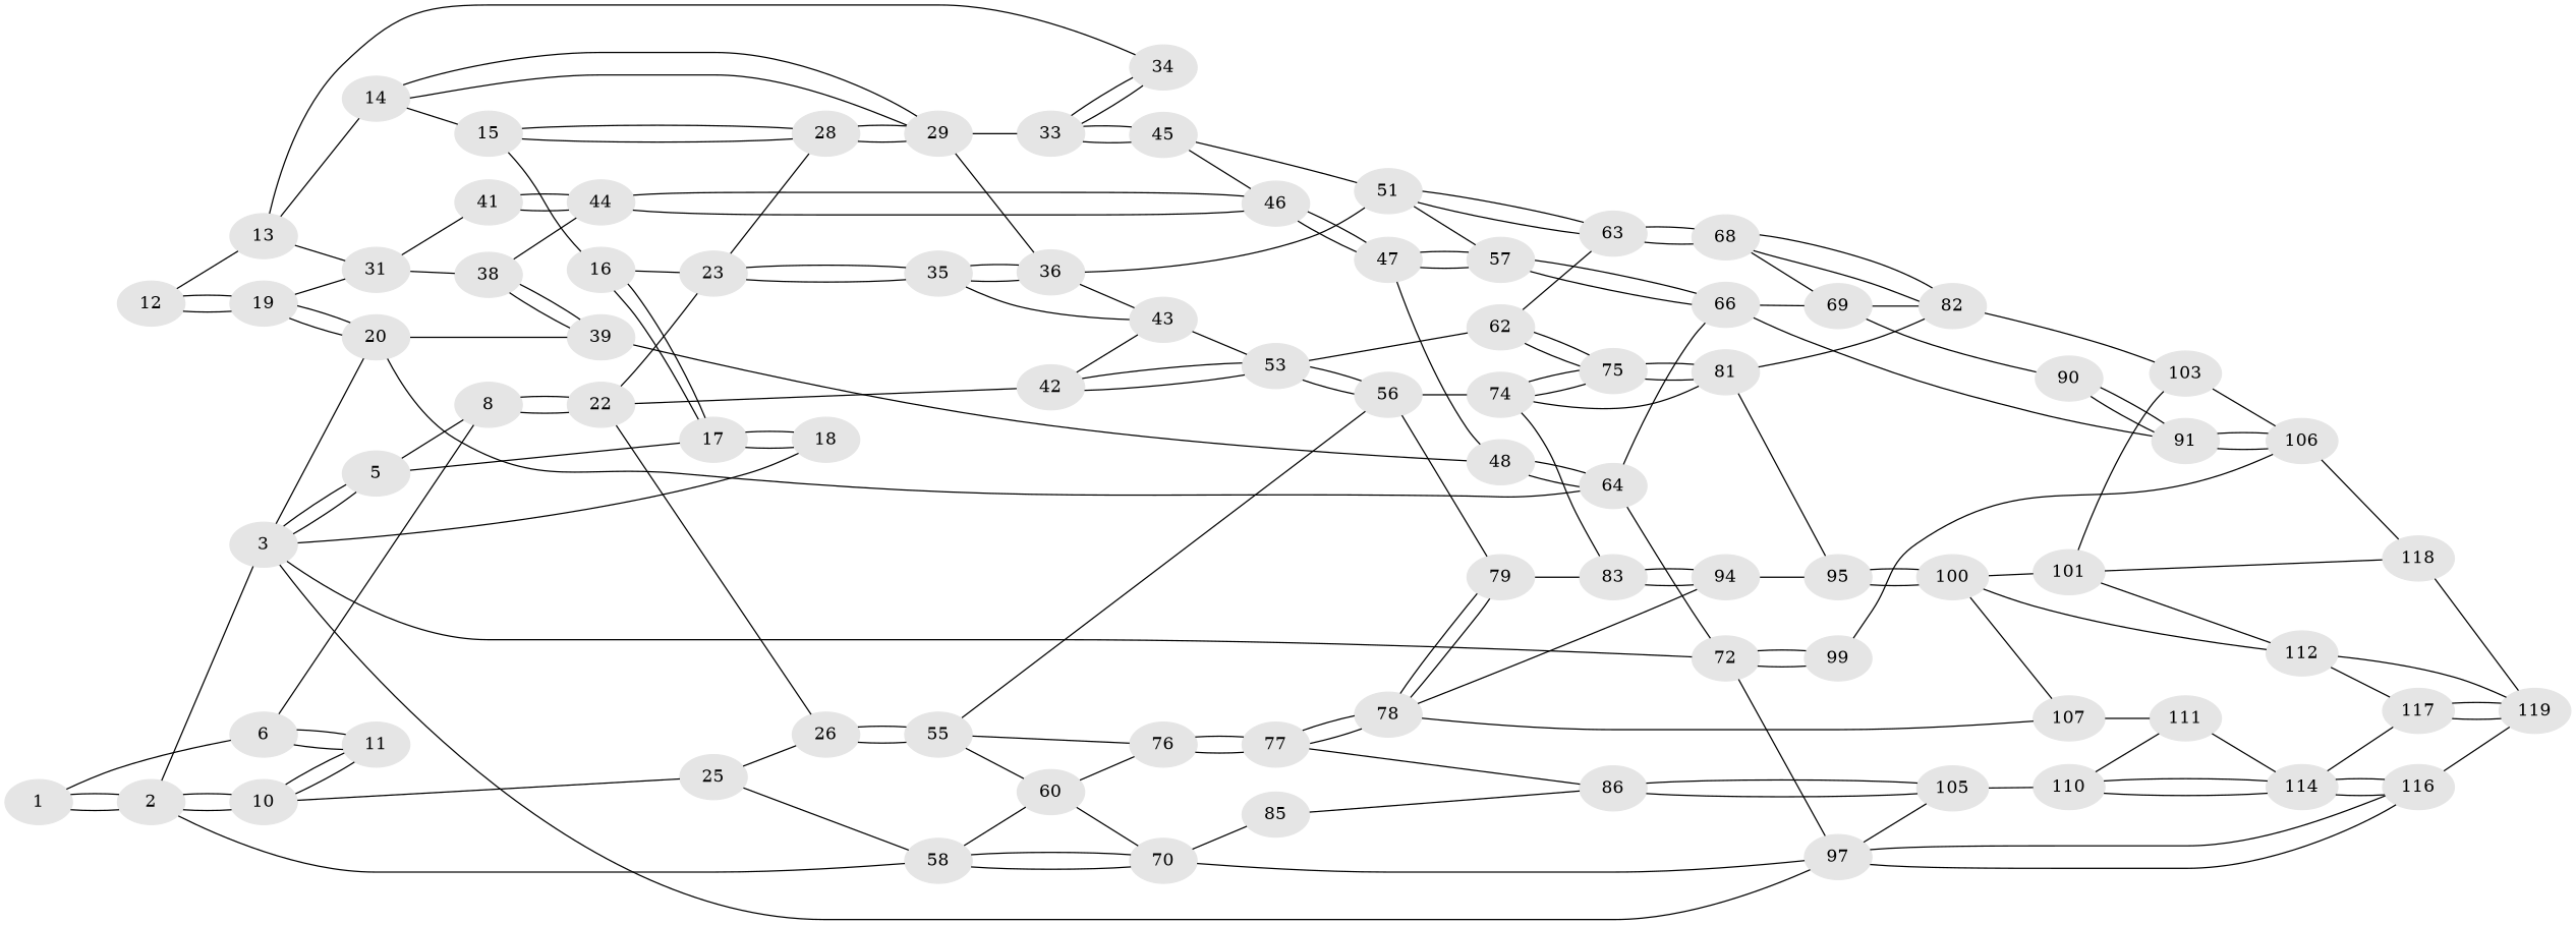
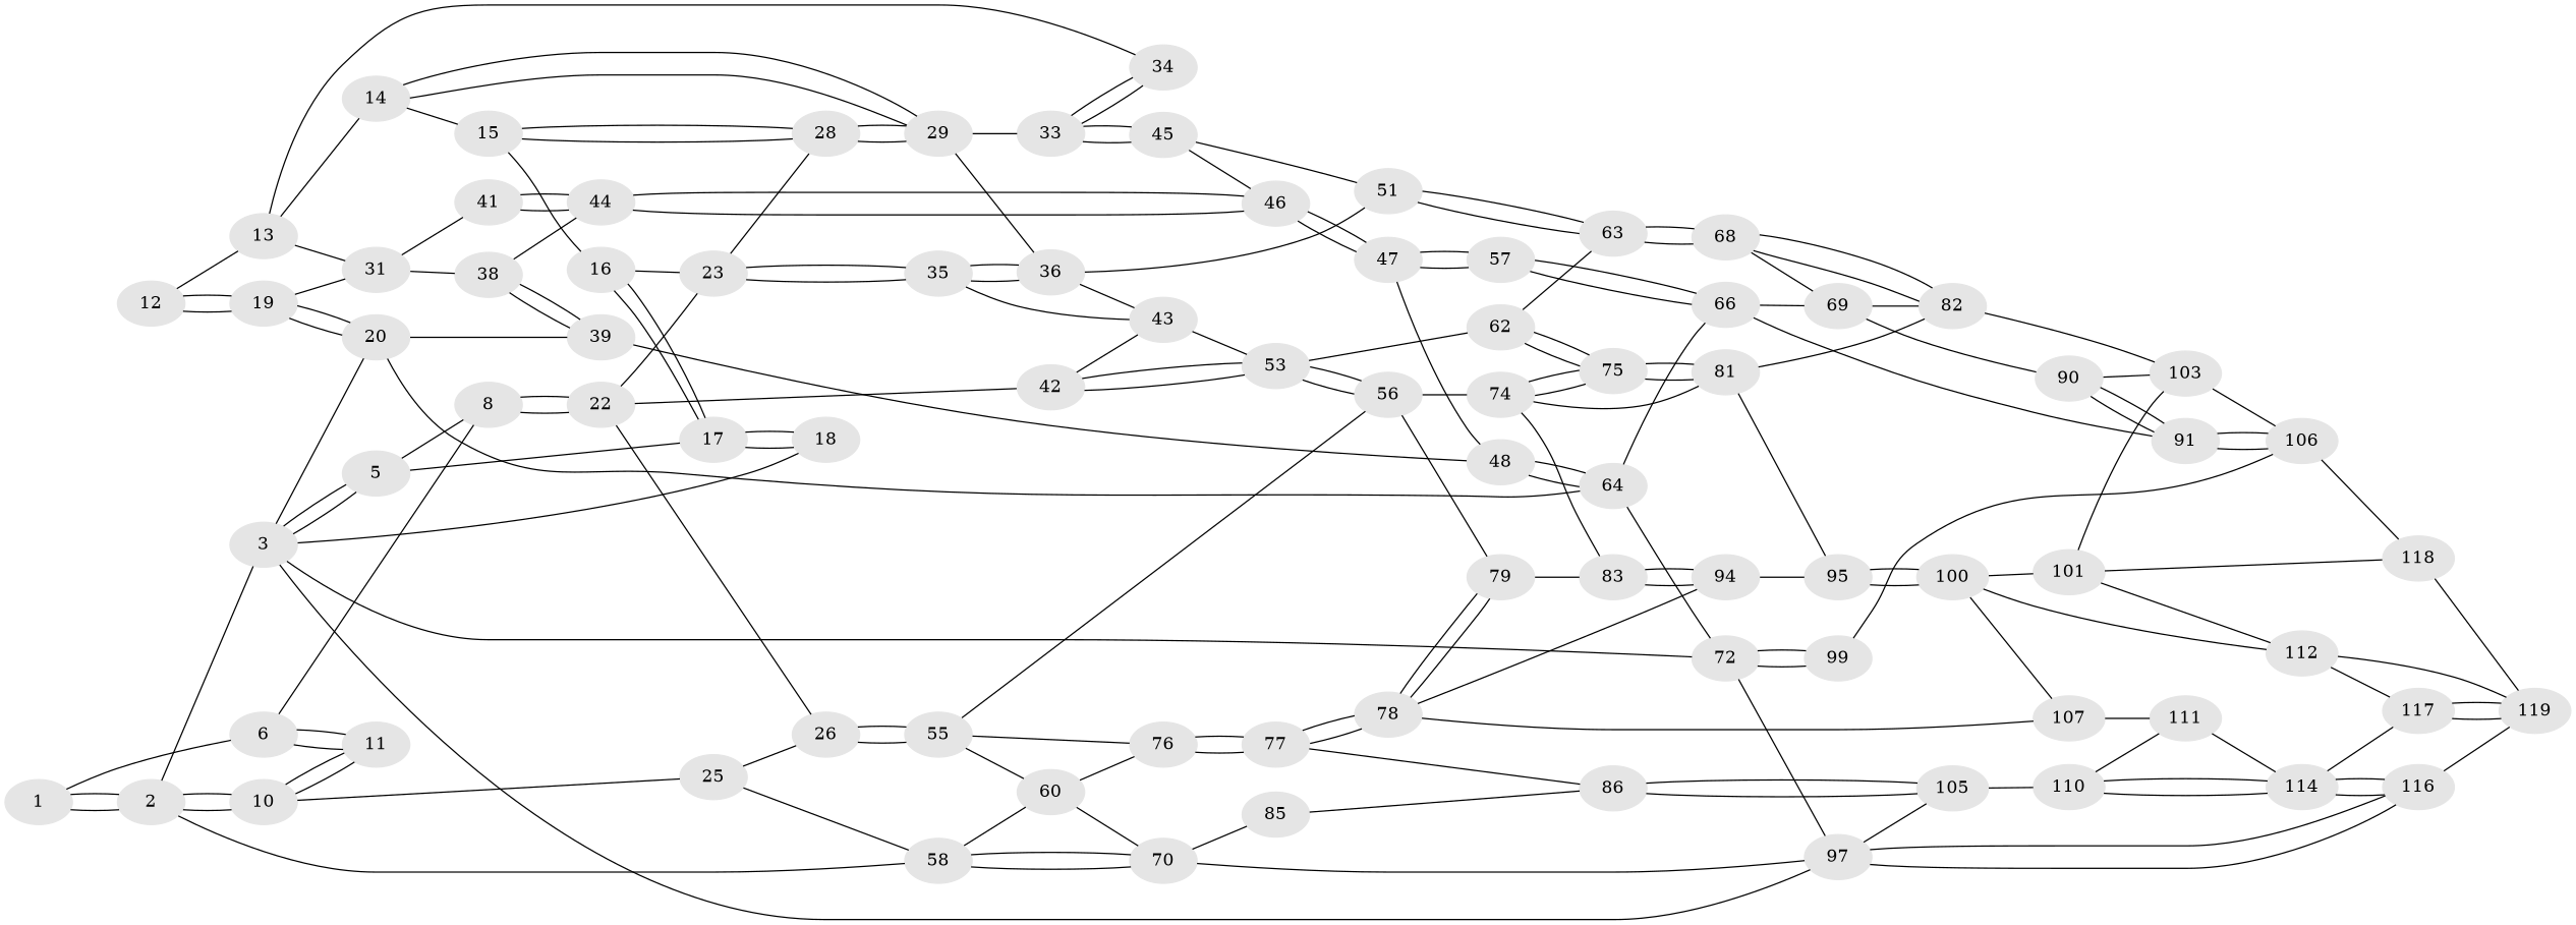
  graph {
    rankdir=LR
    node [color=gray90 style=filled]
    2 [super="+3"]
    1
    6 [super="+7"]
    n4 [label=3 super="+21"]
    10
    58 [super="+59"]
    8
    11
    5 [super="+9"]
    18
    20 [super="+40"]
    72
    97 [super="+98"]
    25
    60 [super="+71"]
    70 [super="+87"]
    17
    39
    64 [super="+65"]
    99
    105
    116
    22 [super="+27"]
    23 [super="+24"]
    26
    42
    13 [super="+30"]
    12
    19
    14
    31 [super="+37"]
    34
    15
    29 [super="+32"]
    38
    41
    16
    28
    33
    36 [super="+50"]
    35
    48
    66 [super="+67"]
    55 [super="+61"]
    43 [super="+49"]
    53 [super="+54"]
    56 [super="+73"]
    76 [super="+80"]
    45
    51 [super="+52"]
    44
    46
    57
    63
    62
    47
    68
    74 [super="+84"]
    79
    75
    77
    81 [super="+88"]
    83
    69 [super="+89"]
    91 [super="+92"]
    85
    82 [super="+93"]
    90
    106 [super="+109"]
    103 [super="+104"]
    86
    95
    94
    78 [super="+96"]
    107
    111
    100 [super="+108"]
    110
    118
    101 [super="+102"]
    112 [super="+113"]
    119 [super="+120"]
    117
    114 [super="+115"]
    2 -- n4
    2 -- 10
    2 -- 10
    2 -- 58
    1 -- 2
    1 -- 2
    1 -- 6
    6 -- 8
    6 -- 11 [weight=2]
    6 -- 11
    n4 -- 5
    n4 -- 5
    n4 -- 18
    n4 -- 20
    n4 -- 72
    n4 -- 97
    10 -- 11
    10 -- 11
    10 -- 25
    58 -- 60
    58 -- 70
    58 -- 70
    8 -- 22
    8 -- 22
    5 -- 8
    5 -- 17
    20 -- 39
    20 -- 64
    72 -- 97
    72 -- 99
    72 -- 99
    97 -- 105
    97 -- 116
    97 -- 116
    25 -- 58
    25 -- 26
    60 -- 70
    60 -- 76
    70 -- 97
    70 -- 85
    17 -- 18
    17 -- 18
    39 -- 48
    64 -- 72
    64 -- 66
    99 -- 106
    105 -- 110
    116 -- 119
    22 -- 23
    22 -- 26
    22 -- 42
    23 -- 28
    23 -- 35
    23 -- 35
    26 -- 55
    26 -- 55
    42 -- 43
    42 -- 53
    42 -- 53
    13 -- 14
    13 -- 31
    13 -- 34
    12 -- 13
    12 -- 19
    12 -- 19
    19 -- 20
    19 -- 20
    19 -- 31
    14 -- 15
    14 -- 29
    14 -- 29
    31 -- 38
    31 -- 41
    15 -- 16
    15 -- 28
    15 -- 28
    29 -- 33
    29 -- 36
    38 -- 39
    38 -- 39
    38 -- 44
    41 -- 44
    41 -- 44
    16 -- 17
    16 -- 17
    16 -- 23
    28 -- 29
    28 -- 29
    33 -- 34
    33 -- 34
    33 -- 45
    33 -- 45
    36 -- 43
    36 -- 51
    35 -- 36
    35 -- 36
    35 -- 43
    48 -- 64
    48 -- 64
    66 -- 69
    66 -- 91
    55 -- 60
    55 -- 56
    55 -- 76
    43 -- 53
    53 -- 56
    53 -- 56
    53 -- 62
    56 -- 74
    56 -- 79
    76 -- 77
    76 -- 77
    45 -- 51
    45 -- 46
-   51 -- 57
    51 -- 63
    51 -- 63
    44 -- 46
    44 -- 46
    46 -- 47
    46 -- 47
    57 -- 66
    57 -- 66
    63 -- 68
    63 -- 68
    62 -- 63
    62 -- 75
    62 -- 75
    47 -- 48
    47 -- 57
    47 -- 57
    68 -- 69
    68 -- 82
    68 -- 82
    74 -- 75
    74 -- 75
    74 -- 81
    74 -- 83
    79 -- 83
    75 -- 81
    75 -- 81
    77 -- 86
    77 -- 78
    77 -- 78
    81 -- 82
    81 -- 95
    83 -- 94
    83 -- 94
    69 -- 82
    69 -- 90
    91 -- 106
    91 -- 106
    85 -- 86
    82 -- 103
    90 -- 91
    90 -- 91
+   90 -- 103
    106 -- 118
    103 -- 106
    86 -- 105
    86 -- 105
    95 -- 100
    95 -- 100
    94 -- 95
    78 -- 79
    78 -- 79
    78 -- 94
    78 -- 107
    107 -- 111
    111 -- 114
    100 -- 107
    100 -- 101
    100 -- 112
    110 -- 111
    110 -- 114
    110 -- 114
    118 -- 119
    101 -- 103
    101 -- 118
    101 -- 112
    112 -- 119
    112 -- 117
    117 -- 119
    117 -- 119
    114 -- 116
    114 -- 116
    114 -- 117
  }
